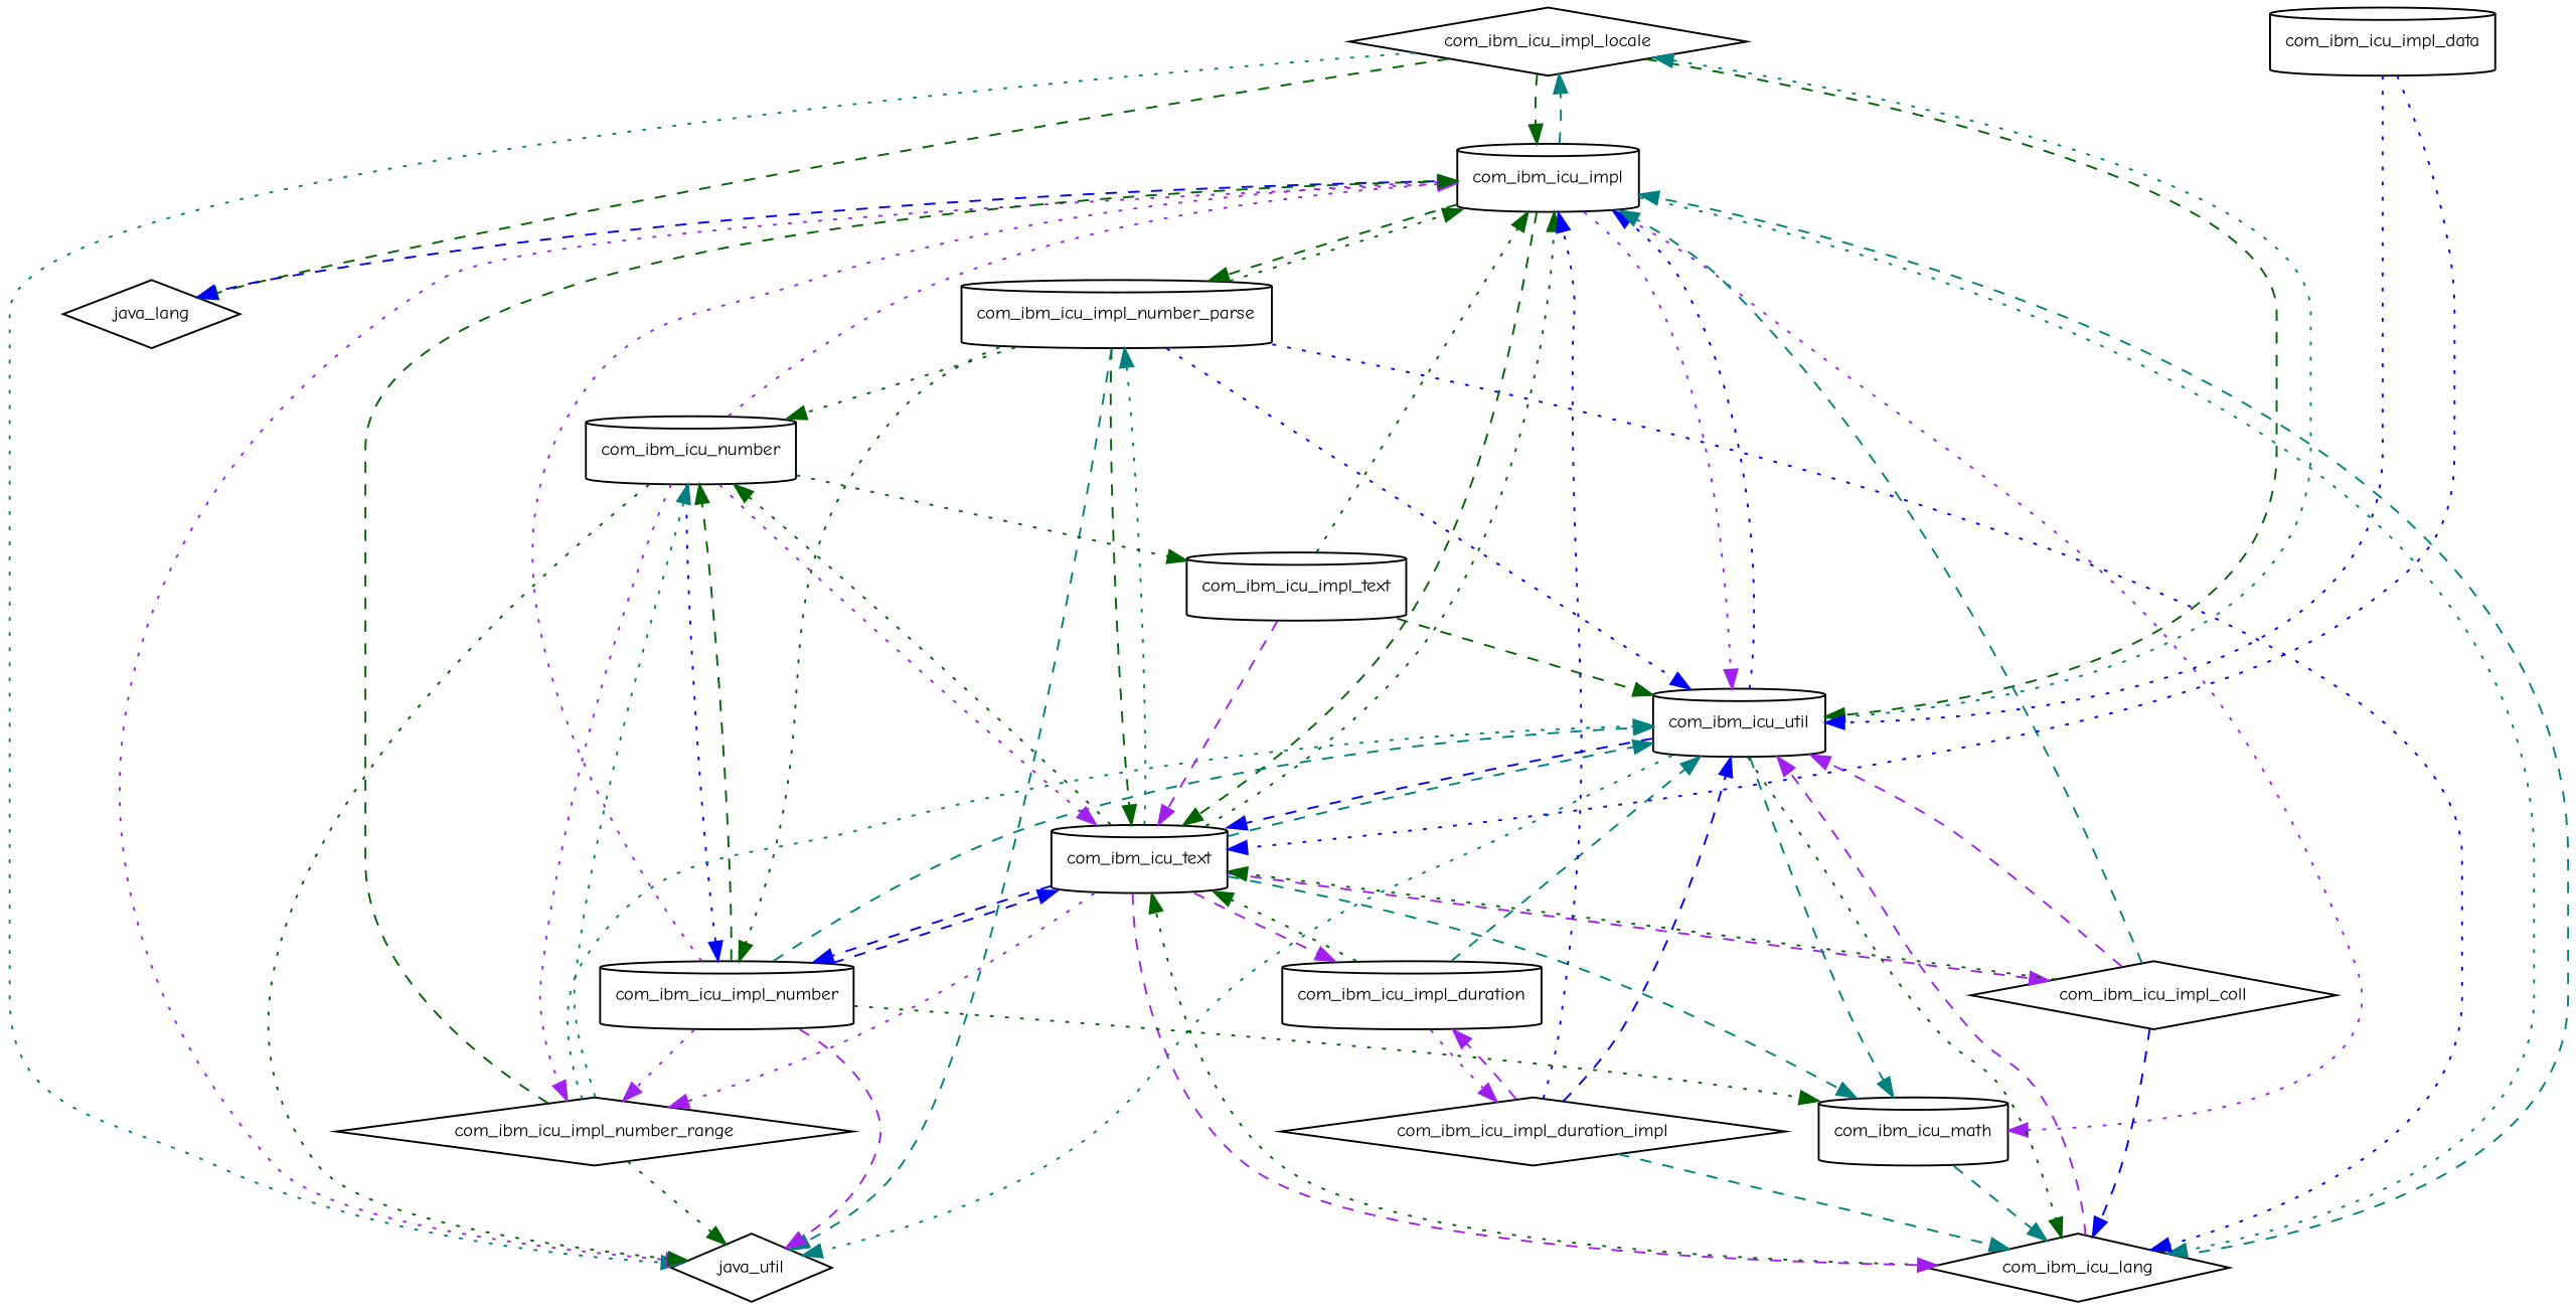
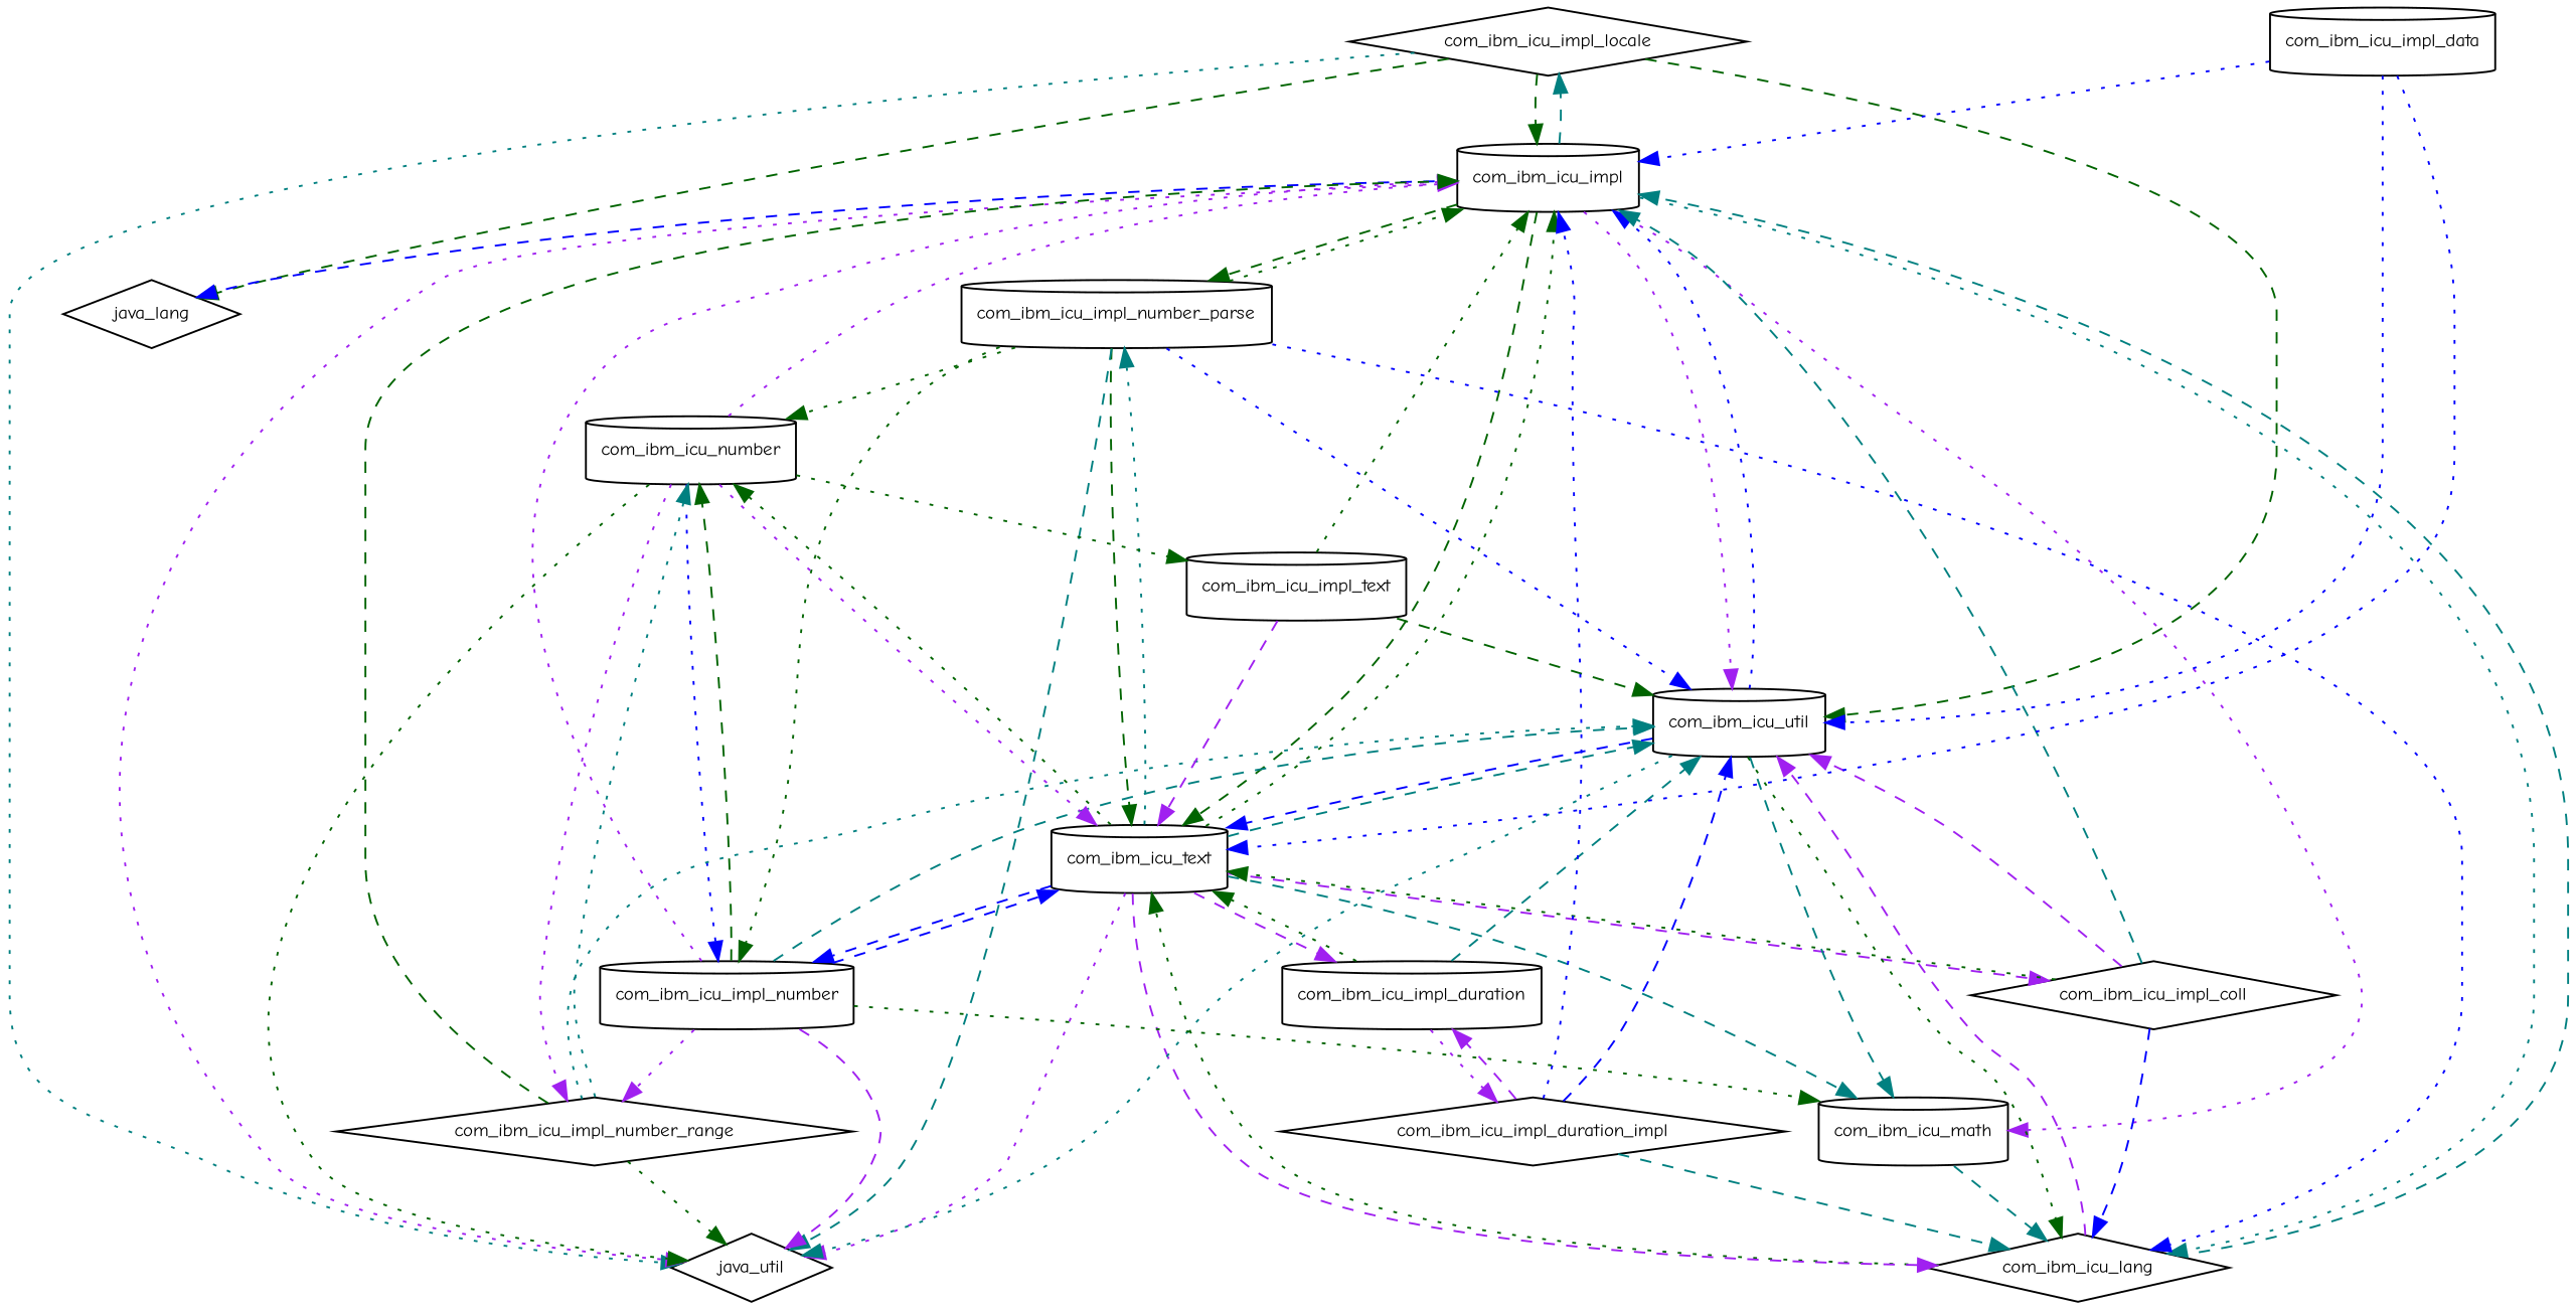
  digraph {
    fontname="Comic Neue"
    node [fontname="Comic Neue" fontsize=10.0 shape=cylinder]
    edge [color=darkgreen fontname="Comic Neue" style=dotted]
    com_ibm_icu_impl_locale [shape=diamond]
    com_ibm_icu_impl
    com_ibm_icu_impl_number_parse
    com_ibm_icu_lang [shape=diamond]
    com_ibm_icu_math
    com_ibm_icu_text
    com_ibm_icu_util
    java_lang [shape=diamond]
    java_util [shape=diamond]
    com_ibm_icu_impl_number
    com_ibm_icu_number
    com_ibm_icu_impl_coll [shape=diamond]
    com_ibm_icu_impl_duration
    com_ibm_icu_impl_number_range [shape=diamond]
    com_ibm_icu_impl_text
    com_ibm_icu_impl_duration_impl [shape=diamond]
    com_ibm_icu_impl_data
    com_ibm_icu_impl_locale -> com_ibm_icu_impl [style=dashed]
    com_ibm_icu_impl_locale -> com_ibm_icu_util [style=dashed]
    com_ibm_icu_impl_locale -> java_lang [style=dashed]
    com_ibm_icu_impl_locale -> java_util [color=teal]
    com_ibm_icu_impl -> com_ibm_icu_impl_locale [color=teal style=dashed]
    com_ibm_icu_impl -> com_ibm_icu_impl_number_parse [style=dashed]
    com_ibm_icu_impl -> com_ibm_icu_lang [color=teal]
    com_ibm_icu_impl -> com_ibm_icu_math [color=purple]
    com_ibm_icu_impl -> com_ibm_icu_text [style=dashed]
    com_ibm_icu_impl -> com_ibm_icu_util [color=purple]
    com_ibm_icu_impl -> java_lang [color=blue style=dashed]
    com_ibm_icu_impl -> java_util [color=purple]
    com_ibm_icu_impl_number_parse -> com_ibm_icu_impl
    com_ibm_icu_impl_number_parse -> com_ibm_icu_lang [color=blue]
    com_ibm_icu_impl_number_parse -> com_ibm_icu_text [style=dashed]
    com_ibm_icu_impl_number_parse -> com_ibm_icu_util [color=blue]
    com_ibm_icu_impl_number_parse -> java_util [color=teal style=dashed]
    com_ibm_icu_impl_number_parse -> com_ibm_icu_impl_number
    com_ibm_icu_impl_number_parse -> com_ibm_icu_number
    com_ibm_icu_lang -> com_ibm_icu_impl [color=teal style=dashed]
    com_ibm_icu_lang -> com_ibm_icu_text
    com_ibm_icu_lang -> com_ibm_icu_util [color=purple style=dashed]
    com_ibm_icu_math -> com_ibm_icu_lang [color=teal style=dashed]
    com_ibm_icu_text -> com_ibm_icu_impl
    com_ibm_icu_text -> com_ibm_icu_impl_number_parse [color=teal]
    com_ibm_icu_text -> com_ibm_icu_lang [color=purple style=dashed]
    com_ibm_icu_text -> com_ibm_icu_math [color=teal style=dashed]
    com_ibm_icu_text -> com_ibm_icu_util [color=teal style=dashed]
-   com_ibm_icu_text -> com_ibm_icu_impl_number_range [color=purple]
+   com_ibm_icu_text -> java_util [color=purple]
    com_ibm_icu_text -> com_ibm_icu_impl_number [color=blue style=dashed]
    com_ibm_icu_text -> com_ibm_icu_number
    com_ibm_icu_text -> com_ibm_icu_impl_coll [color=purple style=dashed]
    com_ibm_icu_text -> com_ibm_icu_impl_duration [color=purple style=dashed]
-   com_ibm_icu_util -> com_ibm_icu_impl_locale [color=teal]
    com_ibm_icu_util -> com_ibm_icu_impl [color=blue]
    com_ibm_icu_util -> com_ibm_icu_lang
    com_ibm_icu_util -> com_ibm_icu_math [color=teal style=dashed]
    com_ibm_icu_util -> com_ibm_icu_text [color=blue style=dashed]
    com_ibm_icu_util -> java_util [color=teal]
    com_ibm_icu_impl_number -> com_ibm_icu_impl [color=purple]
    com_ibm_icu_impl_number -> com_ibm_icu_math
    com_ibm_icu_impl_number -> com_ibm_icu_text [color=blue style=dashed]
    com_ibm_icu_impl_number -> com_ibm_icu_util [color=teal style=dashed]
    com_ibm_icu_impl_number -> java_util [color=purple style=dashed]
    com_ibm_icu_impl_number -> com_ibm_icu_number [style=dashed]
    com_ibm_icu_impl_number -> com_ibm_icu_impl_number_range [color=purple]
    com_ibm_icu_number -> com_ibm_icu_impl [color=purple]
    com_ibm_icu_number -> com_ibm_icu_text [color=purple]
    com_ibm_icu_number -> java_util
    com_ibm_icu_number -> com_ibm_icu_impl_number [color=blue]
    com_ibm_icu_number -> com_ibm_icu_impl_number_range [color=purple]
    com_ibm_icu_number -> com_ibm_icu_impl_text
    com_ibm_icu_impl_coll -> com_ibm_icu_impl [color=teal style=dashed]
    com_ibm_icu_impl_coll -> com_ibm_icu_lang [color=blue style=dashed]
    com_ibm_icu_impl_coll -> com_ibm_icu_text
    com_ibm_icu_impl_coll -> com_ibm_icu_util [color=purple style=dashed]
    com_ibm_icu_impl_duration -> com_ibm_icu_text
    com_ibm_icu_impl_duration -> com_ibm_icu_util [color=teal style=dashed]
    com_ibm_icu_impl_duration -> com_ibm_icu_impl_duration_impl [color=purple]
    com_ibm_icu_impl_number_range -> com_ibm_icu_impl [style=dashed]
    com_ibm_icu_impl_number_range -> com_ibm_icu_util [color=teal]
    com_ibm_icu_impl_number_range -> java_util
    com_ibm_icu_impl_number_range -> com_ibm_icu_number [color=teal]
    com_ibm_icu_impl_text -> com_ibm_icu_impl
    com_ibm_icu_impl_text -> com_ibm_icu_text [color=purple style=dashed]
    com_ibm_icu_impl_text -> com_ibm_icu_util [style=dashed]
    com_ibm_icu_impl_duration_impl -> com_ibm_icu_impl [color=blue]
    com_ibm_icu_impl_duration_impl -> com_ibm_icu_lang [color=teal style=dashed]
    com_ibm_icu_impl_duration_impl -> com_ibm_icu_util [color=blue style=dashed]
    com_ibm_icu_impl_duration_impl -> com_ibm_icu_impl_duration [color=purple style=dashed]
+   com_ibm_icu_impl_data -> com_ibm_icu_impl [color=blue]
    com_ibm_icu_impl_data -> com_ibm_icu_text [color=blue]
    com_ibm_icu_impl_data -> com_ibm_icu_util [color=blue]
  }
